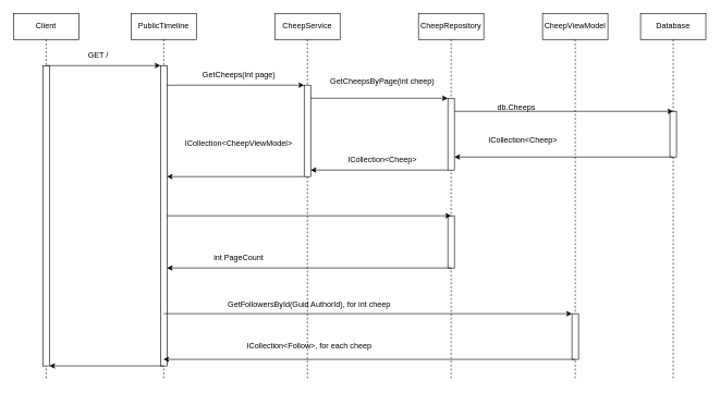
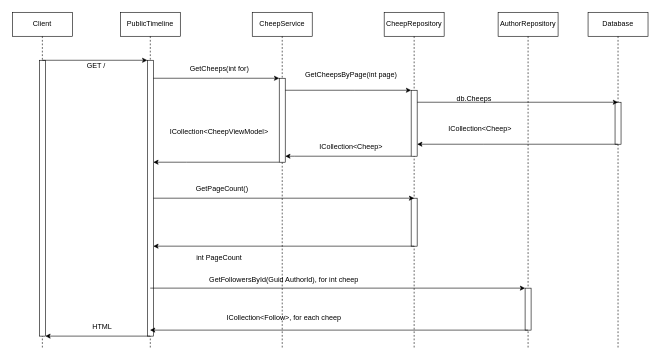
  <mxCell id="0" />
  <mxCell id="1" parent="0" />
  <mxCell id="2" value="Client" style="shape=umlLifeline;perimeter=lifelinePerimeter;whiteSpace=wrap;html=1;container=0;dropTarget=0;collapsible=0;recursiveResize=0;outlineConnect=0;portConstraint=eastwest;newEdgeStyle={&quot;edgeStyle&quot;:&quot;elbowEdgeStyle&quot;,&quot;elbow&quot;:&quot;vertical&quot;,&quot;curved&quot;:0,&quot;rounded&quot;:0};" parent="1" vertex="1"><mxGeometry x="20" y="20" width="100" height="560" as="geometry" /></mxCell>
  <mxCell id="3" value="" style="html=1;points=[];perimeter=orthogonalPerimeter;outlineConnect=0;targetShapes=umlLifeline;portConstraint=eastwest;newEdgeStyle={&quot;edgeStyle&quot;:&quot;elbowEdgeStyle&quot;,&quot;elbow&quot;:&quot;vertical&quot;,&quot;curved&quot;:0,&quot;rounded&quot;:0};" parent="2" vertex="1"><mxGeometry x="45" y="80" width="10" height="460" as="geometry" /></mxCell>
  <mxCell id="4" value="CheepService" style="shape=umlLifeline;perimeter=lifelinePerimeter;whiteSpace=wrap;html=1;container=0;dropTarget=0;collapsible=0;recursiveResize=0;outlineConnect=0;portConstraint=eastwest;newEdgeStyle={&quot;edgeStyle&quot;:&quot;elbowEdgeStyle&quot;,&quot;elbow&quot;:&quot;vertical&quot;,&quot;curved&quot;:0,&quot;rounded&quot;:0};" parent="1" vertex="1"><mxGeometry x="420" y="20" width="100" height="560" as="geometry" /></mxCell>
  <mxCell id="5" value="" style="html=1;points=[];perimeter=orthogonalPerimeter;outlineConnect=0;targetShapes=umlLifeline;portConstraint=eastwest;newEdgeStyle={&quot;edgeStyle&quot;:&quot;elbowEdgeStyle&quot;,&quot;elbow&quot;:&quot;vertical&quot;,&quot;curved&quot;:0,&quot;rounded&quot;:0};" parent="4" vertex="1"><mxGeometry x="45" y="110" width="10" height="140" as="geometry" /></mxCell>
  <mxCell id="6" value="CheepRepository" style="shape=umlLifeline;perimeter=lifelinePerimeter;whiteSpace=wrap;html=1;container=0;dropTarget=0;collapsible=0;recursiveResize=0;outlineConnect=0;portConstraint=eastwest;newEdgeStyle={&quot;edgeStyle&quot;:&quot;elbowEdgeStyle&quot;,&quot;elbow&quot;:&quot;vertical&quot;,&quot;curved&quot;:0,&quot;rounded&quot;:0};" vertex="1" parent="1"><mxGeometry x="640" y="20" width="100" height="560" as="geometry" /></mxCell>
  <mxCell id="7" value="" style="html=1;points=[];perimeter=orthogonalPerimeter;outlineConnect=0;targetShapes=umlLifeline;portConstraint=eastwest;newEdgeStyle={&quot;edgeStyle&quot;:&quot;elbowEdgeStyle&quot;,&quot;elbow&quot;:&quot;vertical&quot;,&quot;curved&quot;:0,&quot;rounded&quot;:0};" vertex="1" parent="6"><mxGeometry x="45" y="130" width="10" height="110" as="geometry" /></mxCell>
  <mxCell id="8" value="" style="html=1;points=[];perimeter=orthogonalPerimeter;outlineConnect=0;targetShapes=umlLifeline;portConstraint=eastwest;newEdgeStyle={&quot;edgeStyle&quot;:&quot;elbowEdgeStyle&quot;,&quot;elbow&quot;:&quot;vertical&quot;,&quot;curved&quot;:0,&quot;rounded&quot;:0};" vertex="1" parent="6"><mxGeometry x="45" y="310" width="10" height="80" as="geometry" /></mxCell>
  <mxCell id="9" value="Database" style="shape=umlLifeline;perimeter=lifelinePerimeter;whiteSpace=wrap;html=1;container=0;dropTarget=0;collapsible=0;recursiveResize=0;outlineConnect=0;portConstraint=eastwest;newEdgeStyle={&quot;edgeStyle&quot;:&quot;elbowEdgeStyle&quot;,&quot;elbow&quot;:&quot;vertical&quot;,&quot;curved&quot;:0,&quot;rounded&quot;:0};" vertex="1" parent="1"><mxGeometry x="980" y="20" width="100" height="560" as="geometry" /></mxCell>
  <mxCell id="10" value="" style="html=1;points=[];perimeter=orthogonalPerimeter;outlineConnect=0;targetShapes=umlLifeline;portConstraint=eastwest;newEdgeStyle={&quot;edgeStyle&quot;:&quot;elbowEdgeStyle&quot;,&quot;elbow&quot;:&quot;vertical&quot;,&quot;curved&quot;:0,&quot;rounded&quot;:0};" vertex="1" parent="9"><mxGeometry x="45" y="150" width="10" height="70" as="geometry" /></mxCell>
  <mxCell id="11" value="PublicTimeline" style="shape=umlLifeline;perimeter=lifelinePerimeter;whiteSpace=wrap;html=1;container=0;dropTarget=0;collapsible=0;recursiveResize=0;outlineConnect=0;portConstraint=eastwest;newEdgeStyle={&quot;edgeStyle&quot;:&quot;elbowEdgeStyle&quot;,&quot;elbow&quot;:&quot;vertical&quot;,&quot;curved&quot;:0,&quot;rounded&quot;:0};" vertex="1" parent="1"><mxGeometry x="200" y="20" width="100" height="560" as="geometry" /></mxCell>
  <mxCell id="12" value="" style="html=1;points=[];perimeter=orthogonalPerimeter;outlineConnect=0;targetShapes=umlLifeline;portConstraint=eastwest;newEdgeStyle={&quot;edgeStyle&quot;:&quot;elbowEdgeStyle&quot;,&quot;elbow&quot;:&quot;vertical&quot;,&quot;curved&quot;:0,&quot;rounded&quot;:0};" vertex="1" parent="11"><mxGeometry x="45" y="80" width="10" height="460" as="geometry" /></mxCell>
  <mxCell id="13" value="" style="endArrow=classic;html=1;rounded=0;" edge="1" parent="1" target="12"><mxGeometry width="50" height="50" relative="1" as="geometry"><mxPoint x="70" y="100" as="sourcePoint" /><mxPoint x="280" y="100" as="targetPoint" /></mxGeometry></mxCell>
- <mxCell id="14" value="GET /" style="text;html=1;strokeColor=none;fillColor=none;align=center;verticalAlign=middle;whiteSpace=wrap;rounded=0;" vertex="1" parent="1"><mxGeometry x="120" y="70" width="60" height="30" as="geometry" /></mxCell>
+ <mxCell id="14" value="GET /" style="text;html=1;strokeColor=none;fillColor=none;align=center;verticalAlign=middle;whiteSpace=wrap;rounded=0;" vertex="1" parent="1"><mxGeometry x="130" y="95" width="60" height="30" as="geometry" /></mxCell>
  <mxCell id="15" value="" style="endArrow=classic;html=1;rounded=0;" edge="1" parent="1" source="12" target="5"><mxGeometry width="50" height="50" relative="1" as="geometry"><mxPoint x="260" y="130" as="sourcePoint" /><mxPoint x="460" y="130" as="targetPoint" /><Array as="points"><mxPoint x="370" y="130" /></Array></mxGeometry></mxCell>
- <mxCell id="16" value="GetCheeps(int page)" style="text;html=1;strokeColor=none;fillColor=none;align=center;verticalAlign=middle;whiteSpace=wrap;rounded=0;" vertex="1" parent="1"><mxGeometry x="303" y="100" width="125" height="30" as="geometry" /></mxCell>
+ <mxCell id="16" value="GetCheeps(int for)" style="text;html=1;strokeColor=none;fillColor=none;align=center;verticalAlign=middle;whiteSpace=wrap;rounded=0;" vertex="1" parent="1"><mxGeometry x="303" y="100" width="125" height="30" as="geometry" /></mxCell>
  <mxCell id="17" value="ICollection&amp;lt;CheepViewModel&amp;gt;" style="text;html=1;strokeColor=none;fillColor=none;align=center;verticalAlign=middle;whiteSpace=wrap;rounded=0;" vertex="1" parent="1"><mxGeometry x="335" y="205" width="60" height="30" as="geometry" /></mxCell>
  <mxCell id="18" value="" style="endArrow=classic;html=1;rounded=0;" edge="1" parent="1" source="5" target="7"><mxGeometry width="50" height="50" relative="1" as="geometry"><mxPoint x="480" y="150" as="sourcePoint" /><mxPoint x="680" y="235" as="targetPoint" /><Array as="points"><mxPoint x="590" y="150" /></Array></mxGeometry></mxCell>
  <mxCell id="19" value="" style="endArrow=classic;html=1;rounded=0;" edge="1" parent="1" source="7" target="5"><mxGeometry width="50" height="50" relative="1" as="geometry"><mxPoint x="500" y="250" as="sourcePoint" /><mxPoint x="480" y="260" as="targetPoint" /><Array as="points"><mxPoint x="490" y="260" /></Array></mxGeometry></mxCell>
- <mxCell id="20" value="GetCheepsByPage(int cheep)" style="text;html=1;strokeColor=none;fillColor=none;align=center;verticalAlign=middle;whiteSpace=wrap;rounded=0;" vertex="1" parent="1"><mxGeometry x="480" y="110" width="210" height="30" as="geometry" /></mxCell>
+ <mxCell id="20" value="GetCheepsByPage(int page)" style="text;html=1;strokeColor=none;fillColor=none;align=center;verticalAlign=middle;whiteSpace=wrap;rounded=0;" vertex="1" parent="1"><mxGeometry x="480" y="110" width="210" height="30" as="geometry" /></mxCell>
  <mxCell id="21" value="" style="endArrow=classic;html=1;rounded=0;entryX=0.5;entryY=0;entryDx=0;entryDy=0;entryPerimeter=0;" edge="1" parent="1" source="7" target="10"><mxGeometry width="50" height="50" relative="1" as="geometry"><mxPoint x="700" y="170" as="sourcePoint" /><mxPoint x="1020" y="170" as="targetPoint" /></mxGeometry></mxCell>
  <mxCell id="22" value="db.Cheeps" style="text;html=1;strokeColor=none;fillColor=none;align=center;verticalAlign=middle;whiteSpace=wrap;rounded=0;" vertex="1" parent="1"><mxGeometry x="760" y="150" width="60" height="30" as="geometry" /></mxCell>
  <mxCell id="23" value="ICollection&amp;lt;Cheep&amp;gt;" style="text;html=1;strokeColor=none;fillColor=none;align=center;verticalAlign=middle;whiteSpace=wrap;rounded=0;" vertex="1" parent="1"><mxGeometry x="770" y="200" width="60" height="30" as="geometry" /></mxCell>
  <mxCell id="24" value="" style="endArrow=classic;html=1;rounded=0;" edge="1" parent="1" source="9" target="7"><mxGeometry width="50" height="50" relative="1" as="geometry"><mxPoint x="914.5" y="240" as="sourcePoint" /><mxPoint x="700" y="240" as="targetPoint" /><Array as="points"><mxPoint x="805" y="240" /></Array></mxGeometry></mxCell>
  <mxCell id="25" value="ICollection&amp;lt;Cheep&amp;gt;" style="text;html=1;strokeColor=none;fillColor=none;align=center;verticalAlign=middle;whiteSpace=wrap;rounded=0;" vertex="1" parent="1"><mxGeometry x="555" y="230" width="60" height="30" as="geometry" /></mxCell>
  <mxCell id="26" value="" style="endArrow=classic;html=1;rounded=0;" edge="1" parent="1"><mxGeometry width="50" height="50" relative="1" as="geometry"><mxPoint x="465" y="270" as="sourcePoint" /><mxPoint x="255" y="270" as="targetPoint" /><Array as="points"><mxPoint x="310" y="270" /></Array></mxGeometry></mxCell>
  <mxCell id="27" value="" style="endArrow=classic;html=1;rounded=0;" edge="1" parent="1"><mxGeometry width="50" height="50" relative="1" as="geometry"><mxPoint x="255.05" y="330" as="sourcePoint" /><mxPoint x="690" y="330" as="targetPoint" /></mxGeometry></mxCell>
  <mxCell id="28" value="" style="endArrow=classic;html=1;rounded=0;" edge="1" parent="1"><mxGeometry width="50" height="50" relative="1" as="geometry"><mxPoint x="690" y="410" as="sourcePoint" /><mxPoint x="255" y="410" as="targetPoint" /></mxGeometry></mxCell>
- <mxCell id="30" value="int PageCount" style="text;html=1;strokeColor=none;fillColor=none;align=center;verticalAlign=middle;whiteSpace=wrap;rounded=0;" vertex="1" parent="1"><mxGeometry x="320" y="380" width="90" height="30" as="geometry" /></mxCell>
+ <mxCell id="29" value="GetPageCount()" style="text;html=1;strokeColor=none;fillColor=none;align=center;verticalAlign=middle;whiteSpace=wrap;rounded=0;" vertex="1" parent="1"><mxGeometry x="340" y="300" width="60" height="30" as="geometry" /></mxCell>
+ <mxCell id="30" value="int PageCount" style="text;html=1;strokeColor=none;fillColor=none;align=center;verticalAlign=middle;whiteSpace=wrap;rounded=0;" vertex="1" parent="1"><mxGeometry x="320" y="415" width="90" height="30" as="geometry" /></mxCell>
  <mxCell id="31" value="" style="endArrow=classic;html=1;rounded=0;" edge="1" parent="1"><mxGeometry width="50" height="50" relative="1" as="geometry"><mxPoint x="249.5" y="560" as="sourcePoint" /><mxPoint x="75" y="560" as="targetPoint" /></mxGeometry></mxCell>
- <mxCell id="32" value="CheepViewModel" style="shape=umlLifeline;perimeter=lifelinePerimeter;whiteSpace=wrap;html=1;container=0;dropTarget=0;collapsible=0;recursiveResize=0;outlineConnect=0;portConstraint=eastwest;newEdgeStyle={&quot;edgeStyle&quot;:&quot;elbowEdgeStyle&quot;,&quot;elbow&quot;:&quot;vertical&quot;,&quot;curved&quot;:0,&quot;rounded&quot;:0};" vertex="1" parent="1"><mxGeometry x="830" y="20" width="100" height="560" as="geometry" /></mxCell>
+ <mxCell id="32" value="AuthorRepository" style="shape=umlLifeline;perimeter=lifelinePerimeter;whiteSpace=wrap;html=1;container=0;dropTarget=0;collapsible=0;recursiveResize=0;outlineConnect=0;portConstraint=eastwest;newEdgeStyle={&quot;edgeStyle&quot;:&quot;elbowEdgeStyle&quot;,&quot;elbow&quot;:&quot;vertical&quot;,&quot;curved&quot;:0,&quot;rounded&quot;:0};" vertex="1" parent="1"><mxGeometry x="830" y="20" width="100" height="560" as="geometry" /></mxCell>
  <mxCell id="33" value="" style="html=1;points=[];perimeter=orthogonalPerimeter;outlineConnect=0;targetShapes=umlLifeline;portConstraint=eastwest;newEdgeStyle={&quot;edgeStyle&quot;:&quot;elbowEdgeStyle&quot;,&quot;elbow&quot;:&quot;vertical&quot;,&quot;curved&quot;:0,&quot;rounded&quot;:0};" vertex="1" parent="32"><mxGeometry x="45" y="460" width="10" height="70" as="geometry" /></mxCell>
  <mxCell id="34" value="" style="endArrow=classic;html=1;rounded=0;" edge="1" parent="1" target="33"><mxGeometry width="50" height="50" relative="1" as="geometry"><mxPoint x="249.894" y="480" as="sourcePoint" /><mxPoint x="870" y="480" as="targetPoint" /></mxGeometry></mxCell>
  <mxCell id="35" value="GetFollowersById(Guid AuthorId), for int cheep" style="text;html=1;strokeColor=none;fillColor=none;align=center;verticalAlign=middle;whiteSpace=wrap;rounded=0;" vertex="1" parent="1"><mxGeometry x="336" y="451" width="274" height="30" as="geometry" /></mxCell>
  <mxCell id="36" value="" style="endArrow=classic;html=1;rounded=0;" edge="1" parent="1"><mxGeometry width="50" height="50" relative="1" as="geometry"><mxPoint x="880" y="550" as="sourcePoint" /><mxPoint x="249.548" y="550" as="targetPoint" /></mxGeometry></mxCell>
  <mxCell id="37" value="ICollection&amp;lt;Follow&amp;gt;, for each cheep" style="text;html=1;strokeColor=none;fillColor=none;align=center;verticalAlign=middle;whiteSpace=wrap;rounded=0;" vertex="1" parent="1"><mxGeometry x="363" y="515" width="220" height="30" as="geometry" /></mxCell>
+ <mxCell id="38" value="HTML" style="text;html=1;strokeColor=none;fillColor=none;align=center;verticalAlign=middle;whiteSpace=wrap;rounded=0;" vertex="1" parent="1"><mxGeometry x="140" y="530" width="60" height="30" as="geometry" /></mxCell>
